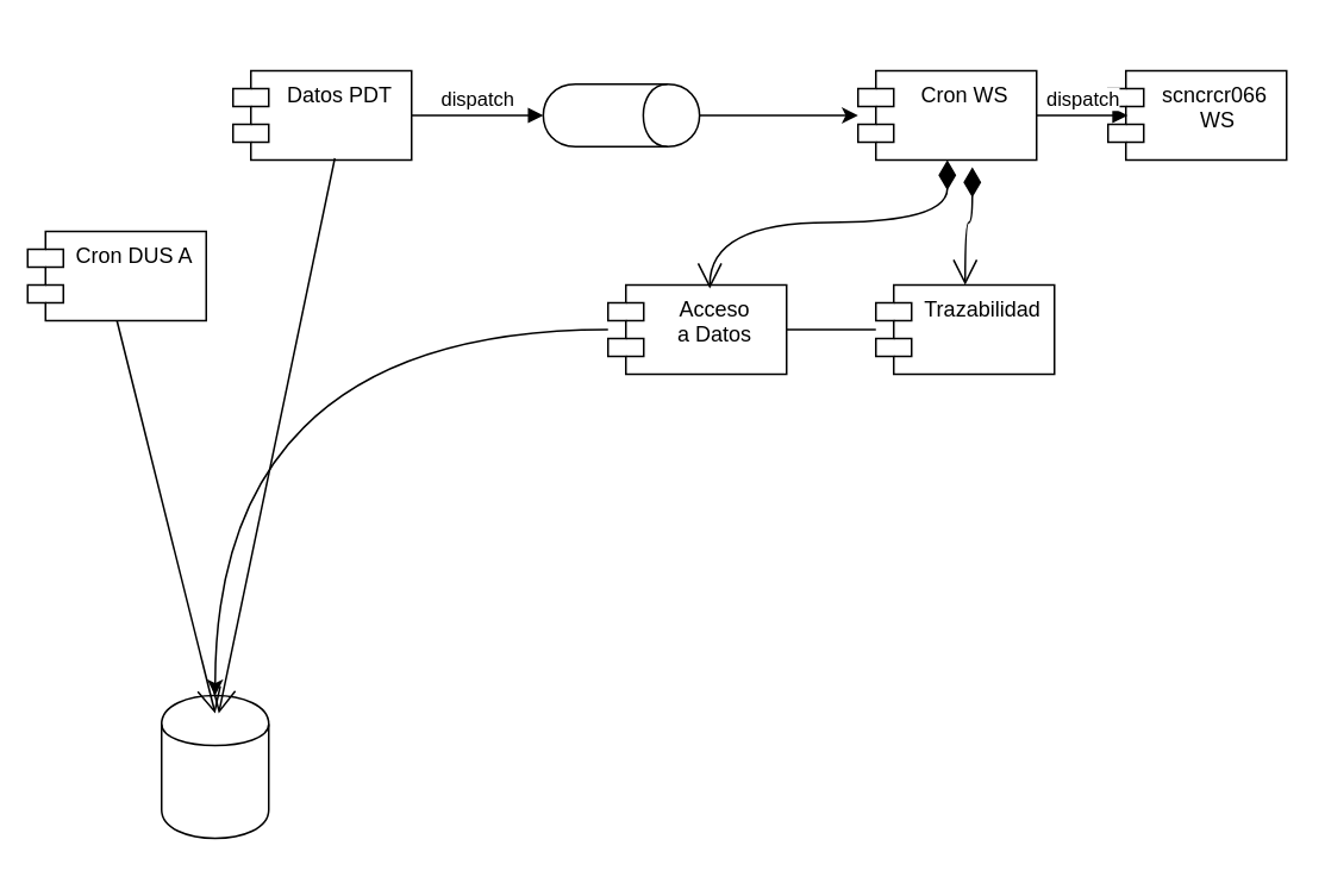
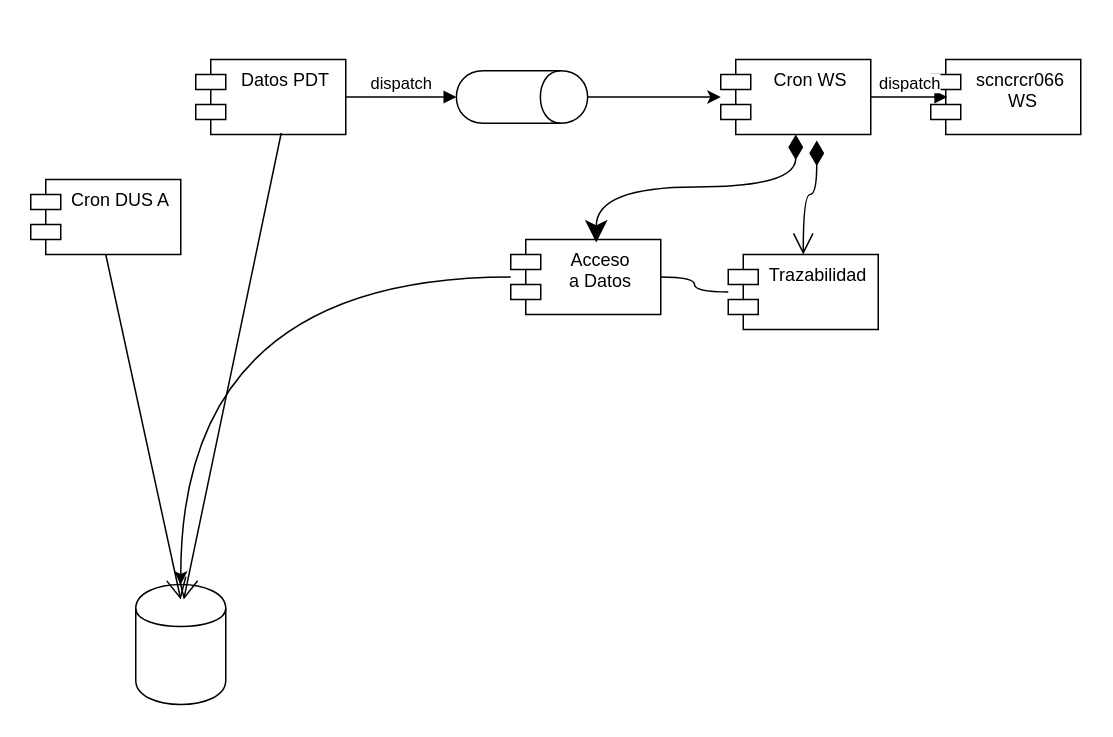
  <mxCell id="0" />
  <mxCell id="1" parent="0" />
  <mxCell id="2" value="" style="shape=cylinder;whiteSpace=wrap;html=1;boundedLbl=1;backgroundOutline=1;" vertex="1" parent="1"><mxGeometry x="90" y="389" width="60" height="80" as="geometry" /></mxCell>
  <mxCell id="3" value="Datos PDT" style="shape=module;align=left;spacingLeft=20;align=center;verticalAlign=top;" vertex="1" parent="1"><mxGeometry x="130" y="39" width="100" height="50" as="geometry" /></mxCell>
- <mxCell id="4" value="Cron DUS A" style="shape=module;align=left;spacingLeft=20;align=center;verticalAlign=top;" vertex="1" parent="1"><mxGeometry x="15" y="129" width="100" height="50" as="geometry" /></mxCell>
+ <mxCell id="4" value="Cron DUS A" style="shape=module;align=left;spacingLeft=20;align=center;verticalAlign=top;" vertex="1" parent="1"><mxGeometry x="20" y="119" width="100" height="50" as="geometry" /></mxCell>
  <mxCell id="5" style="edgeStyle=orthogonalEdgeStyle;curved=1;rounded=0;orthogonalLoop=1;jettySize=auto;html=1;" edge="1" parent="1" source="6" target="7"><mxGeometry relative="1" as="geometry" /></mxCell>
  <mxCell id="6" value="" style="shape=cylinder;whiteSpace=wrap;html=1;boundedLbl=1;backgroundOutline=1;rotation=90;" vertex="1" parent="1"><mxGeometry x="330" y="20.25" width="35" height="87.5" as="geometry" /></mxCell>
  <mxCell id="7" value="Cron WS" style="shape=module;align=left;spacingLeft=20;align=center;verticalAlign=top;" vertex="1" parent="1"><mxGeometry x="480" y="39" width="100" height="50" as="geometry" /></mxCell>
  <mxCell id="8" value="scncrcr066&#10; WS" style="shape=module;align=left;spacingLeft=20;align=center;verticalAlign=top;" vertex="1" parent="1"><mxGeometry x="620" y="39" width="100" height="50" as="geometry" /></mxCell>
  <mxCell id="9" style="edgeStyle=orthogonalEdgeStyle;curved=1;rounded=0;orthogonalLoop=1;jettySize=auto;html=1;endArrow=none;" edge="1" parent="1" source="10" target="12"><mxGeometry relative="1" as="geometry" /></mxCell>
- <mxCell id="10" value="Trazabilidad" style="shape=module;align=left;spacingLeft=20;align=center;verticalAlign=top;" vertex="1" parent="1"><mxGeometry x="490" y="159" width="100" height="50" as="geometry" /></mxCell>
+ <mxCell id="10" value="Trazabilidad" style="shape=module;align=left;spacingLeft=20;align=center;verticalAlign=top;" vertex="1" parent="1"><mxGeometry x="485" y="169" width="100" height="50" as="geometry" /></mxCell>
  <mxCell id="11" style="edgeStyle=orthogonalEdgeStyle;curved=1;rounded=0;orthogonalLoop=1;jettySize=auto;html=1;" edge="1" parent="1" source="12" target="2"><mxGeometry relative="1" as="geometry" /></mxCell>
  <mxCell id="12" value="Acceso &#10;a Datos&#10;" style="shape=module;align=left;spacingLeft=20;align=center;verticalAlign=top;" vertex="1" parent="1"><mxGeometry x="340" y="159" width="100" height="50" as="geometry" /></mxCell>
  <mxCell id="13" value="" style="endArrow=open;html=1;endSize=12;startArrow=diamondThin;startSize=14;startFill=1;align=left;verticalAlign=bottom;entryX=0.5;entryY=0;entryDx=0;entryDy=0;exitX=0.64;exitY=1.08;exitDx=0;exitDy=0;exitPerimeter=0;edgeStyle=orthogonalEdgeStyle;curved=1;" edge="1" parent="1" source="7" target="10"><mxGeometry x="-1" y="3" relative="1" as="geometry"><mxPoint x="530" y="99" as="sourcePoint" /><mxPoint x="530" y="149" as="targetPoint" /></mxGeometry></mxCell>
  <mxCell id="14" value="dispatch" style="html=1;verticalAlign=bottom;endArrow=block;exitX=1;exitY=0.5;exitDx=0;exitDy=0;entryX=0.11;entryY=0.5;entryDx=0;entryDy=0;entryPerimeter=0;" edge="1" parent="1" source="7" target="8"><mxGeometry width="80" relative="1" as="geometry"><mxPoint x="360" y="159" as="sourcePoint" /><mxPoint x="440" y="159" as="targetPoint" /></mxGeometry></mxCell>
- <mxCell id="15" value="" style="endArrow=open;html=1;endSize=12;startArrow=diamondThin;startSize=14;startFill=1;align=left;verticalAlign=bottom;entryX=0.57;entryY=0.04;entryDx=0;entryDy=0;exitX=0.5;exitY=1;exitDx=0;exitDy=0;edgeStyle=orthogonalEdgeStyle;curved=1;entryPerimeter=0;" edge="1" parent="1" source="7" target="12"><mxGeometry x="-1" y="3" relative="1" as="geometry"><mxPoint x="554" y="103" as="sourcePoint" /><mxPoint x="610" y="169" as="targetPoint" /></mxGeometry></mxCell>
+ <mxCell id="15" value="" style="endArrow=classic;html=1;endSize=12;startArrow=diamondThin;startSize=14;startFill=1;align=left;verticalAlign=bottom;entryX=0.57;entryY=0.04;entryDx=0;entryDy=0;exitX=0.5;exitY=1;exitDx=0;exitDy=0;edgeStyle=orthogonalEdgeStyle;curved=1;entryPerimeter=0;" edge="1" parent="1" source="7" target="12"><mxGeometry x="-1" y="3" relative="1" as="geometry"><mxPoint x="554" y="103" as="sourcePoint" /><mxPoint x="610" y="169" as="targetPoint" /></mxGeometry></mxCell>
  <mxCell id="16" value="" style="endArrow=open;endFill=1;endSize=12;html=1;exitX=0.5;exitY=1;exitDx=0;exitDy=0;" edge="1" parent="1" source="4"><mxGeometry width="160" relative="1" as="geometry"><mxPoint x="320" y="159" as="sourcePoint" /><mxPoint x="120" y="399" as="targetPoint" /></mxGeometry></mxCell>
  <mxCell id="17" value="" style="endArrow=open;endFill=1;endSize=12;html=1;exitX=0.57;exitY=0.98;exitDx=0;exitDy=0;exitPerimeter=0;" edge="1" parent="1" source="3"><mxGeometry width="160" relative="1" as="geometry"><mxPoint x="80" y="179" as="sourcePoint" /><mxPoint x="122.308" y="399" as="targetPoint" /><Array as="points"><mxPoint x="122" y="399" /></Array></mxGeometry></mxCell>
  <mxCell id="18" value="dispatch" style="html=1;verticalAlign=bottom;endArrow=block;exitX=1;exitY=0.5;exitDx=0;exitDy=0;entryX=0.5;entryY=1;entryDx=0;entryDy=0;" edge="1" parent="1" source="3" target="6"><mxGeometry width="80" relative="1" as="geometry"><mxPoint x="360" y="159" as="sourcePoint" /><mxPoint x="440" y="159" as="targetPoint" /></mxGeometry></mxCell>
